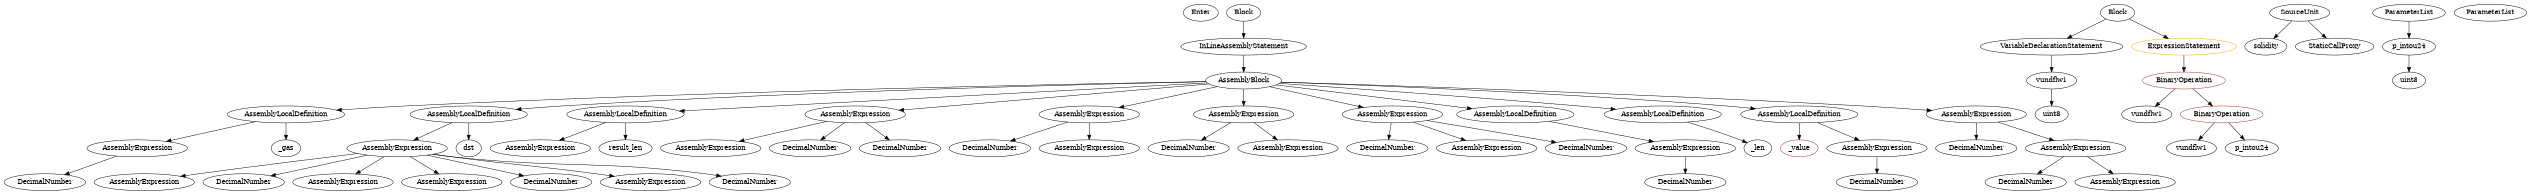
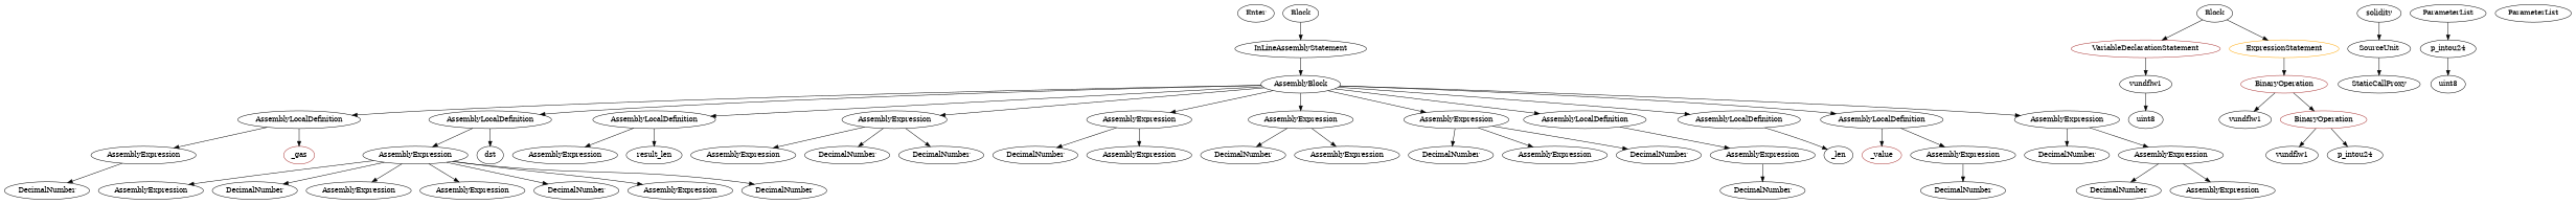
  strict digraph {
    node [color=black]
    Enter [height=0.5 width=0.83628 color=""]
    n2 [height=0.5 label=DecimalNumber width=1.959]
    n3 [height=0.5 label=vundflw1 width=1.2521]
    n4 [height=0.5 label=AssemblyExpression width=2.4719]
    n5 [height=0.5 label=DecimalNumber width=1.959]
    n6 [height=0.5 label=AssemblyLocalDefinition width=2.9016]
-   n7 [height=0.5 label=_gas width=0.78084]
+   n7 [color=brown height=0.5 label=_gas width=0.78084]
    n8 [height=0.5 label=solidity width=1.0442]
    n9 [height=0.5 label=AssemblyExpression width=2.4719]
    n10 [height=0.5 label=AssemblyLocalDefinition width=2.9016]
    n11 [height=0.5 label=AssemblyExpression width=2.4719]
    n12 [height=0.5 label=dst width=0.75]
    n13 [height=0.5 label=DecimalNumber width=1.959]
    n14 [height=0.5 label=AssemblyExpression width=2.4719]
    n15 [height=0.5 label=AssemblyExpression width=2.4719]
    n16 [height=0.5 label=DecimalNumber width=1.959]
    n17 [height=0.5 label=AssemblyExpression width=2.4719]
    n18 [height=0.5 label=DecimalNumber width=1.959]
    n19 [height=0.5 label=AssemblyLocalDefinition width=2.9016]
    n20 [height=0.5 label=AssemblyExpression width=2.4719]
    n21 [height=0.5 label=result_len width=1.2798]
    n22 [height=0.5 label=AssemblyExpression width=2.4719]
    n23 [height=0.5 label=AssemblyExpression width=2.4719]
    n24 [height=0.5 label=DecimalNumber width=1.959]
    n25 [height=0.5 label=DecimalNumber width=1.959]
-   n26 [height=0.5 label=VariableDeclarationStatement width=3.3174]
+   n26 [color=brown height=0.5 label=VariableDeclarationStatement width=3.3174]
    n27 [height=0.5 label=vundflw1 width=1.2521]
    n28 [height=0.5 label=uint8 width=0.7947]
    n29 [height=0.5 label=AssemblyExpression width=2.4719]
    n30 [height=0.5 label=DecimalNumber width=1.959]
    n31 [height=0.5 label=AssemblyExpression width=2.4719]
    n32 [height=0.5 label=vundflw1 width=1.2521]
    n33 [height=0.5 label=AssemblyExpression width=2.4719]
    n34 [height=0.5 label=AssemblyExpression width=2.4719]
    n35 [height=0.5 label=DecimalNumber width=1.959]
    n36 [height=0.5 label=AssemblyExpression width=2.4719]
    n37 [height=0.5 label=DecimalNumber width=1.959]
    n38 [height=0.5 label=DecimalNumber width=1.959]
    n39 [height=0.5 label=InLineAssemblyStatement width=2.9847]
    n40 [height=0.5 label=AssemblyBlock width=1.9313]
    n41 [height=0.5 label=AssemblyExpression width=2.4719]
    n42 [height=0.5 label=AssemblyLocalDefinition width=2.9016]
    n43 [height=0.5 label=AssemblyLocalDefinition width=2.9016]
    n44 [height=0.5 label=AssemblyLocalDefinition width=2.9016]
    n45 [height=0.5 label=AssemblyExpression width=2.4719]
    n46 [height=0.5 label=DecimalNumber width=1.959]
    n47 [height=0.5 label=AssemblyExpression width=2.4719]
    n48 [height=0.5 label=_len width=0.75]
    n49 [color=brown height=0.5 label=_value width=0.96103]
    n50 [height=0.5 label=AssemblyExpression width=2.4719]
    n51 [height=0.5 label=AssemblyExpression width=2.4719]
    n52 [height=0.5 label=AssemblyExpression width=2.4719]
    n53 [height=0.5 label=SourceUnit width=1.46]
    n54 [height=0.5 label=StaticCallProxy width=1.9036]
    n55 [height=0.5 label=Block width=0.90558]
    n56 [color=orange height=0.5 label=ExpressionStatement width=2.458]
    n57 [color=brown height=0.5 label=BinaryOperation width=1.9867]
    n58 [color=brown height=0.5 label=BinaryOperation width=1.9867]
    n59 [height=0.5 label=DecimalNumber width=1.959]
    n60 [height=0.5 label=p_intou24 width=1.3353]
    n61 [height=0.5 label=uint8 width=0.7947]
    n62 [height=0.5 label=DecimalNumber width=1.959]
    n63 [height=0.5 label=ParameterList width=1.7095]
    n64 [height=0.5 label=ParameterList width=1.7095]
    n65 [height=0.5 label=p_intou24 width=1.3353]
    n66 [height=0.5 label=Block width=0.90558]
    n4 -> n5
    n6 -> n4
    n6 -> n7
    n10 -> n11
    n10 -> n12
    n11 -> n9
    n11 -> n13
    n11 -> n14
    n11 -> n15
    n11 -> n16
    n11 -> n17
    n11 -> n18
    n19 -> n20
    n19 -> n21
    n22 -> n23
    n22 -> n24
    n22 -> n25
    n26 -> n27
    n27 -> n28
    n29 -> n30
    n29 -> n31
    n34 -> n35
    n34 -> n36
    n39 -> n40
    n40 -> n6
    n40 -> n10
    n40 -> n19
    n40 -> n22
    n40 -> n29
    n40 -> n34
    n40 -> n41
    n40 -> n42
    n40 -> n43
    n40 -> n44
    n40 -> n45
    n41 -> n2
    n41 -> n33
    n41 -> n46
    n42 -> n47
    n43 -> n48
    n44 -> n49
    n44 -> n50
    n45 -> n38
    n45 -> n51
    n47 -> n59
    n50 -> n62
    n51 -> n37
    n51 -> n52
-   n53 -> n8
+   n8 -> n53
    n53 -> n54
    n55 -> n26
    n55 -> n56
    n56 -> n57
    n57 -> n3
    n57 -> n58
    n58 -> n32
    n58 -> n65
    n60 -> n61
    n64 -> n60
    n66 -> n39
  }
